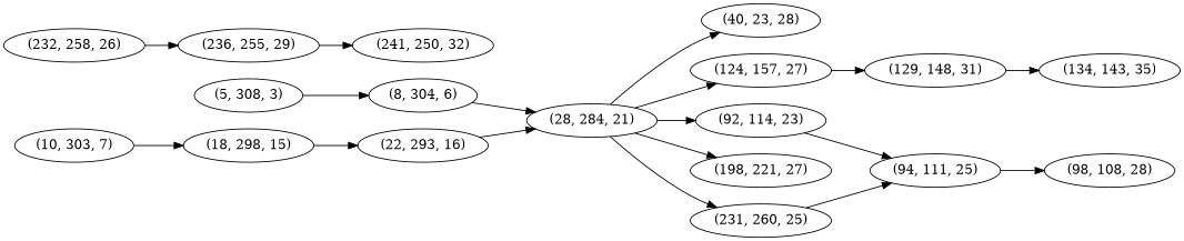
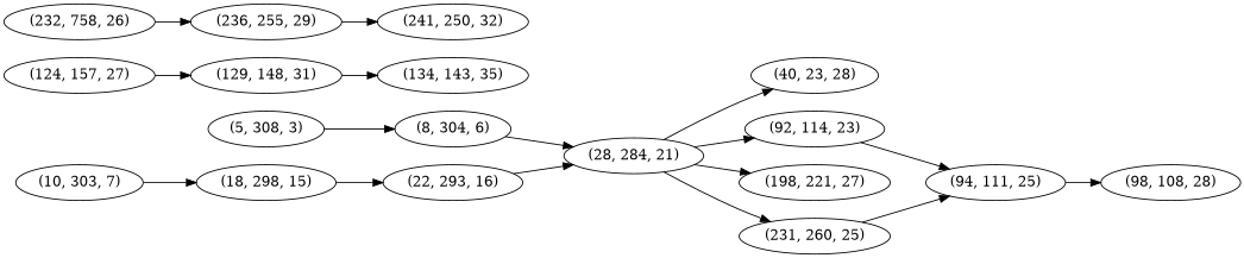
  digraph {
    rankdir=LR
    "(5, 308, 3)"
    "(8, 304, 6)"
    "(28, 284, 21)"
    n4 [label="(18, 298, 15)"]
    "(10, 303, 7)"
    "(22, 293, 16)"
    n7 [label="(40, 23, 28)"]
    "(92, 114, 23)"
    "(124, 157, 27)"
    "(198, 221, 27)"
    "(231, 260, 25)"
    "(94, 111, 25)"
    "(129, 148, 31)"
    "(98, 108, 28)"
    "(134, 143, 35)"
-   "(232, 258, 26)"
+   "(232, 258, 26)" [label="(232, 758, 26)"]
    "(236, 255, 29)"
    "(241, 250, 32)"
    "(5, 308, 3)" -> "(8, 304, 6)"
    "(8, 304, 6)" -> "(28, 284, 21)"
    "(28, 284, 21)" -> n7
    "(28, 284, 21)" -> "(92, 114, 23)"
-   "(28, 284, 21)" -> "(124, 157, 27)"
    "(28, 284, 21)" -> "(198, 221, 27)"
    "(28, 284, 21)" -> "(231, 260, 25)"
    n4 -> "(22, 293, 16)"
    "(10, 303, 7)" -> n4
    "(22, 293, 16)" -> "(28, 284, 21)"
    "(92, 114, 23)" -> "(94, 111, 25)"
    "(124, 157, 27)" -> "(129, 148, 31)"
    "(231, 260, 25)" -> "(94, 111, 25)"
    "(94, 111, 25)" -> "(98, 108, 28)"
    "(129, 148, 31)" -> "(134, 143, 35)"
    "(232, 258, 26)" -> "(236, 255, 29)"
    "(236, 255, 29)" -> "(241, 250, 32)"
  }
